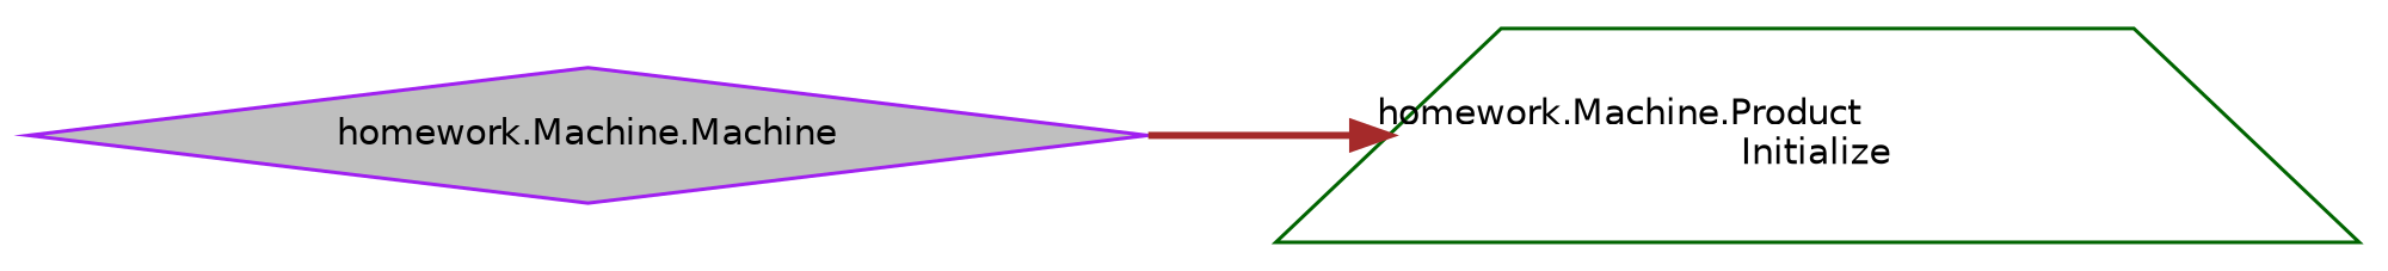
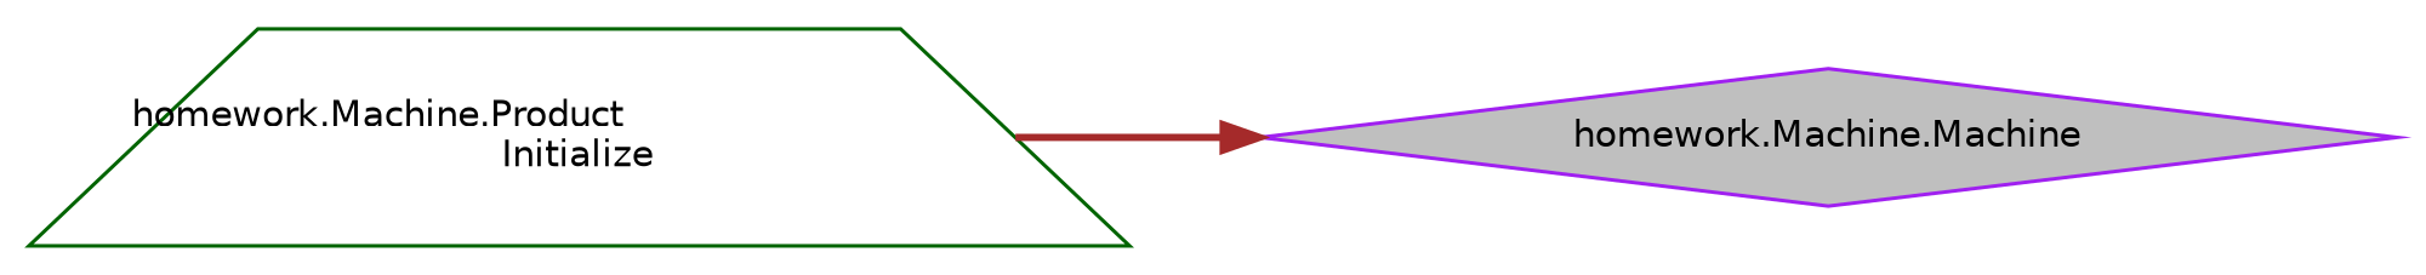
  digraph {
    rankdir=LR
    node [fontname=Helvetica fontsize=10 style=filled]
    n1 [color=purple fillcolor=grey75 fontcolor=black height=0.2 label="homework.Machine.Machine" shape=diamond width=0.4]
    n2 [color=darkgreen fillcolor=white height=0.2 label="homework.Machine.Product\lInitialize" shape=trapezium width=0.4]
-   n1 -> n2 [color=brown fontname=Helvetica fontsize=10 labelfontname=Helvetica labelfontsize=10 style=bold]
+   n2 -> n1 [color=brown fontname=Helvetica fontsize=10 labelfontname=Helvetica labelfontsize=10 style=bold]
  }
